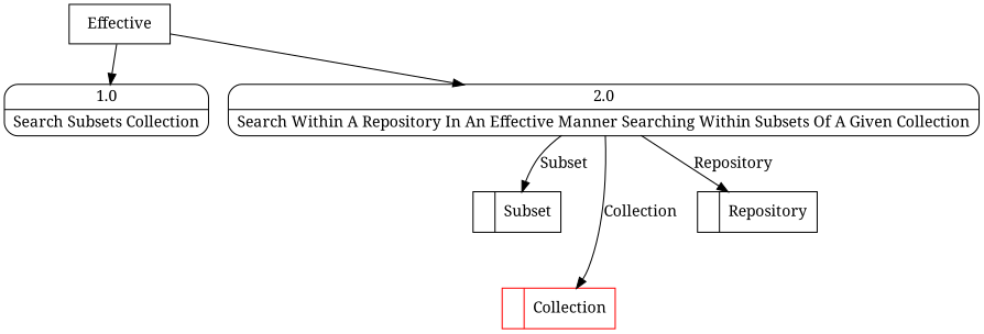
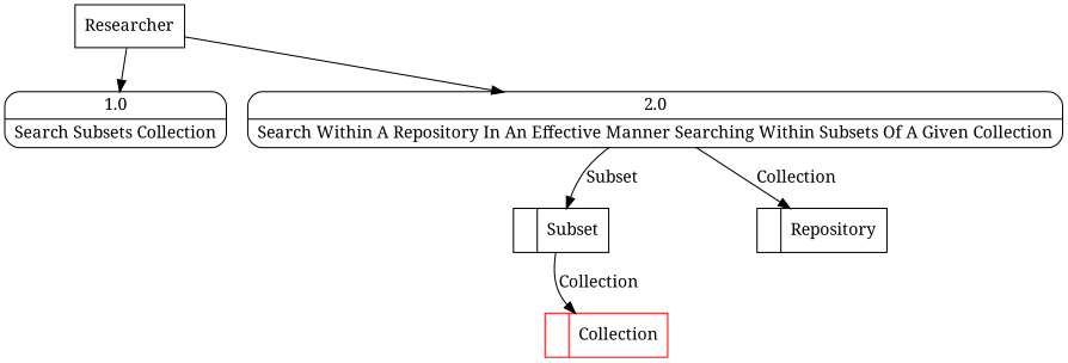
  digraph {
    fontname="Noto Serif"
    node [fontname="Noto Serif" shape=record]
    edge [fontname="Noto Serif"]
    n1 [label="<f0>  |<f1> Subset "]
    n2 [color=red label="<f0>  |<f1> Collection "]
    n3 [label="<f0>  |<f1> Repository "]
-   n4 [label=Effective shape=box]
+   n4 [label=Researcher shape=box]
    n5 [label="{<f0> 1.0|<f1> Search Subsets Collection }" shape=Mrecord]
    n6 [label="{<f0> 2.0|<f1> Search Within A Repository In An Effective Manner Searching Within Subsets Of A Given Collection }" shape=Mrecord]
    n4 -> n5
    n4 -> n6
    n6 -> n1 [label=Subset]
-   n6 -> n2 [label=Collection]
-   n6 -> n3 [label=Repository]
+   n1 -> n2 [label=Collection]
+   n6 -> n3 [label=Collection]
  }
